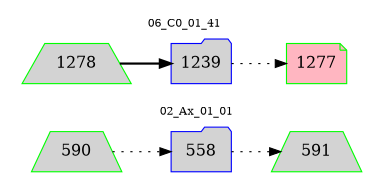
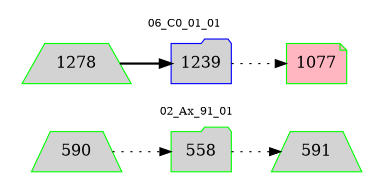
  digraph {
    rankdir=LR
    node [color=green fillcolor=lightgrey shape=trapezium style=filled]
    edge [color=black style=dotted]
    n1 [label=590]
-   n2 [color=blue label=558 shape=folder]
+   n2 [label=558 shape=folder]
    n3 [label=591]
    n4 [label=1278]
    n5 [color=blue label=1239 shape=folder]
-   n6 [fillcolor=lightpink label=1277 shape=note]
+   n6 [fillcolor=lightpink label=1077 shape=note]
    subgraph cluster_1 {
      color=white
      fontsize=10
-     label="02_Ax_01_01"
+     label="02_Ax_91_01"
      n1
      n2
      n3
    }
    subgraph cluster_2 {
      color=white
      fontsize=10
-     label="06_C0_01_41"
+     label="06_C0_01_01"
      n4
      n5
      n6
    }
    n1 -> n2
    n2 -> n3
    n4 -> n5 [style=bold]
    n5 -> n6
  }
